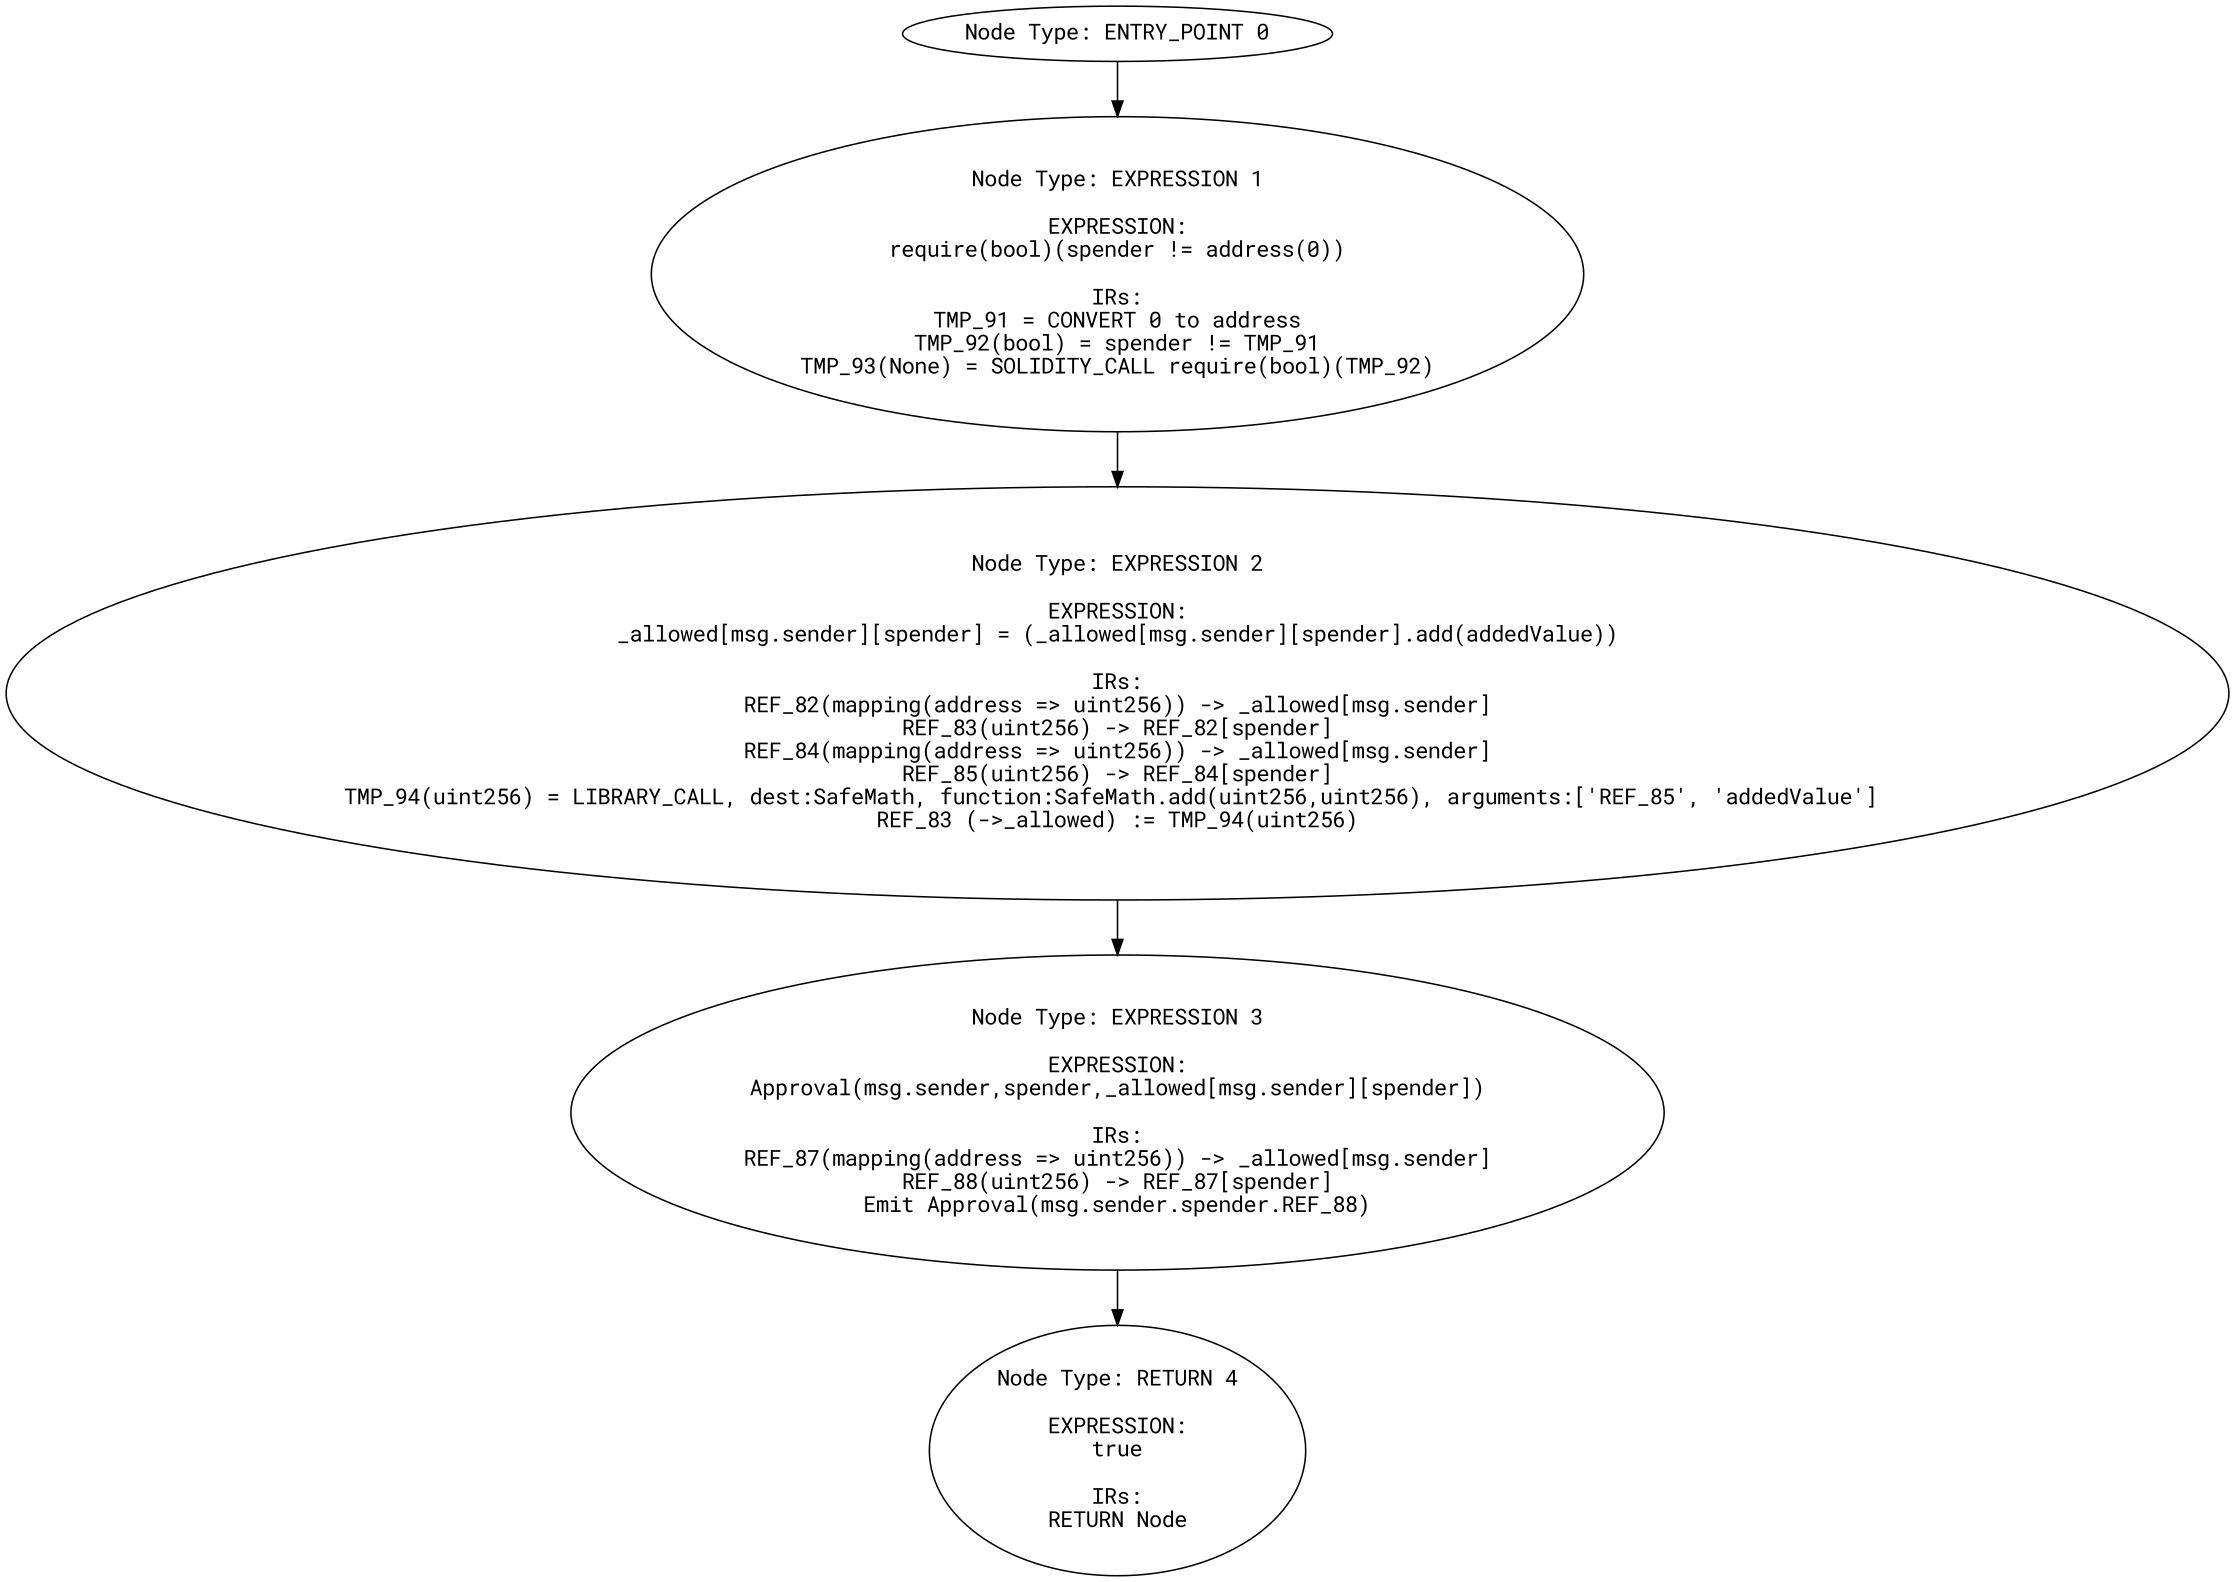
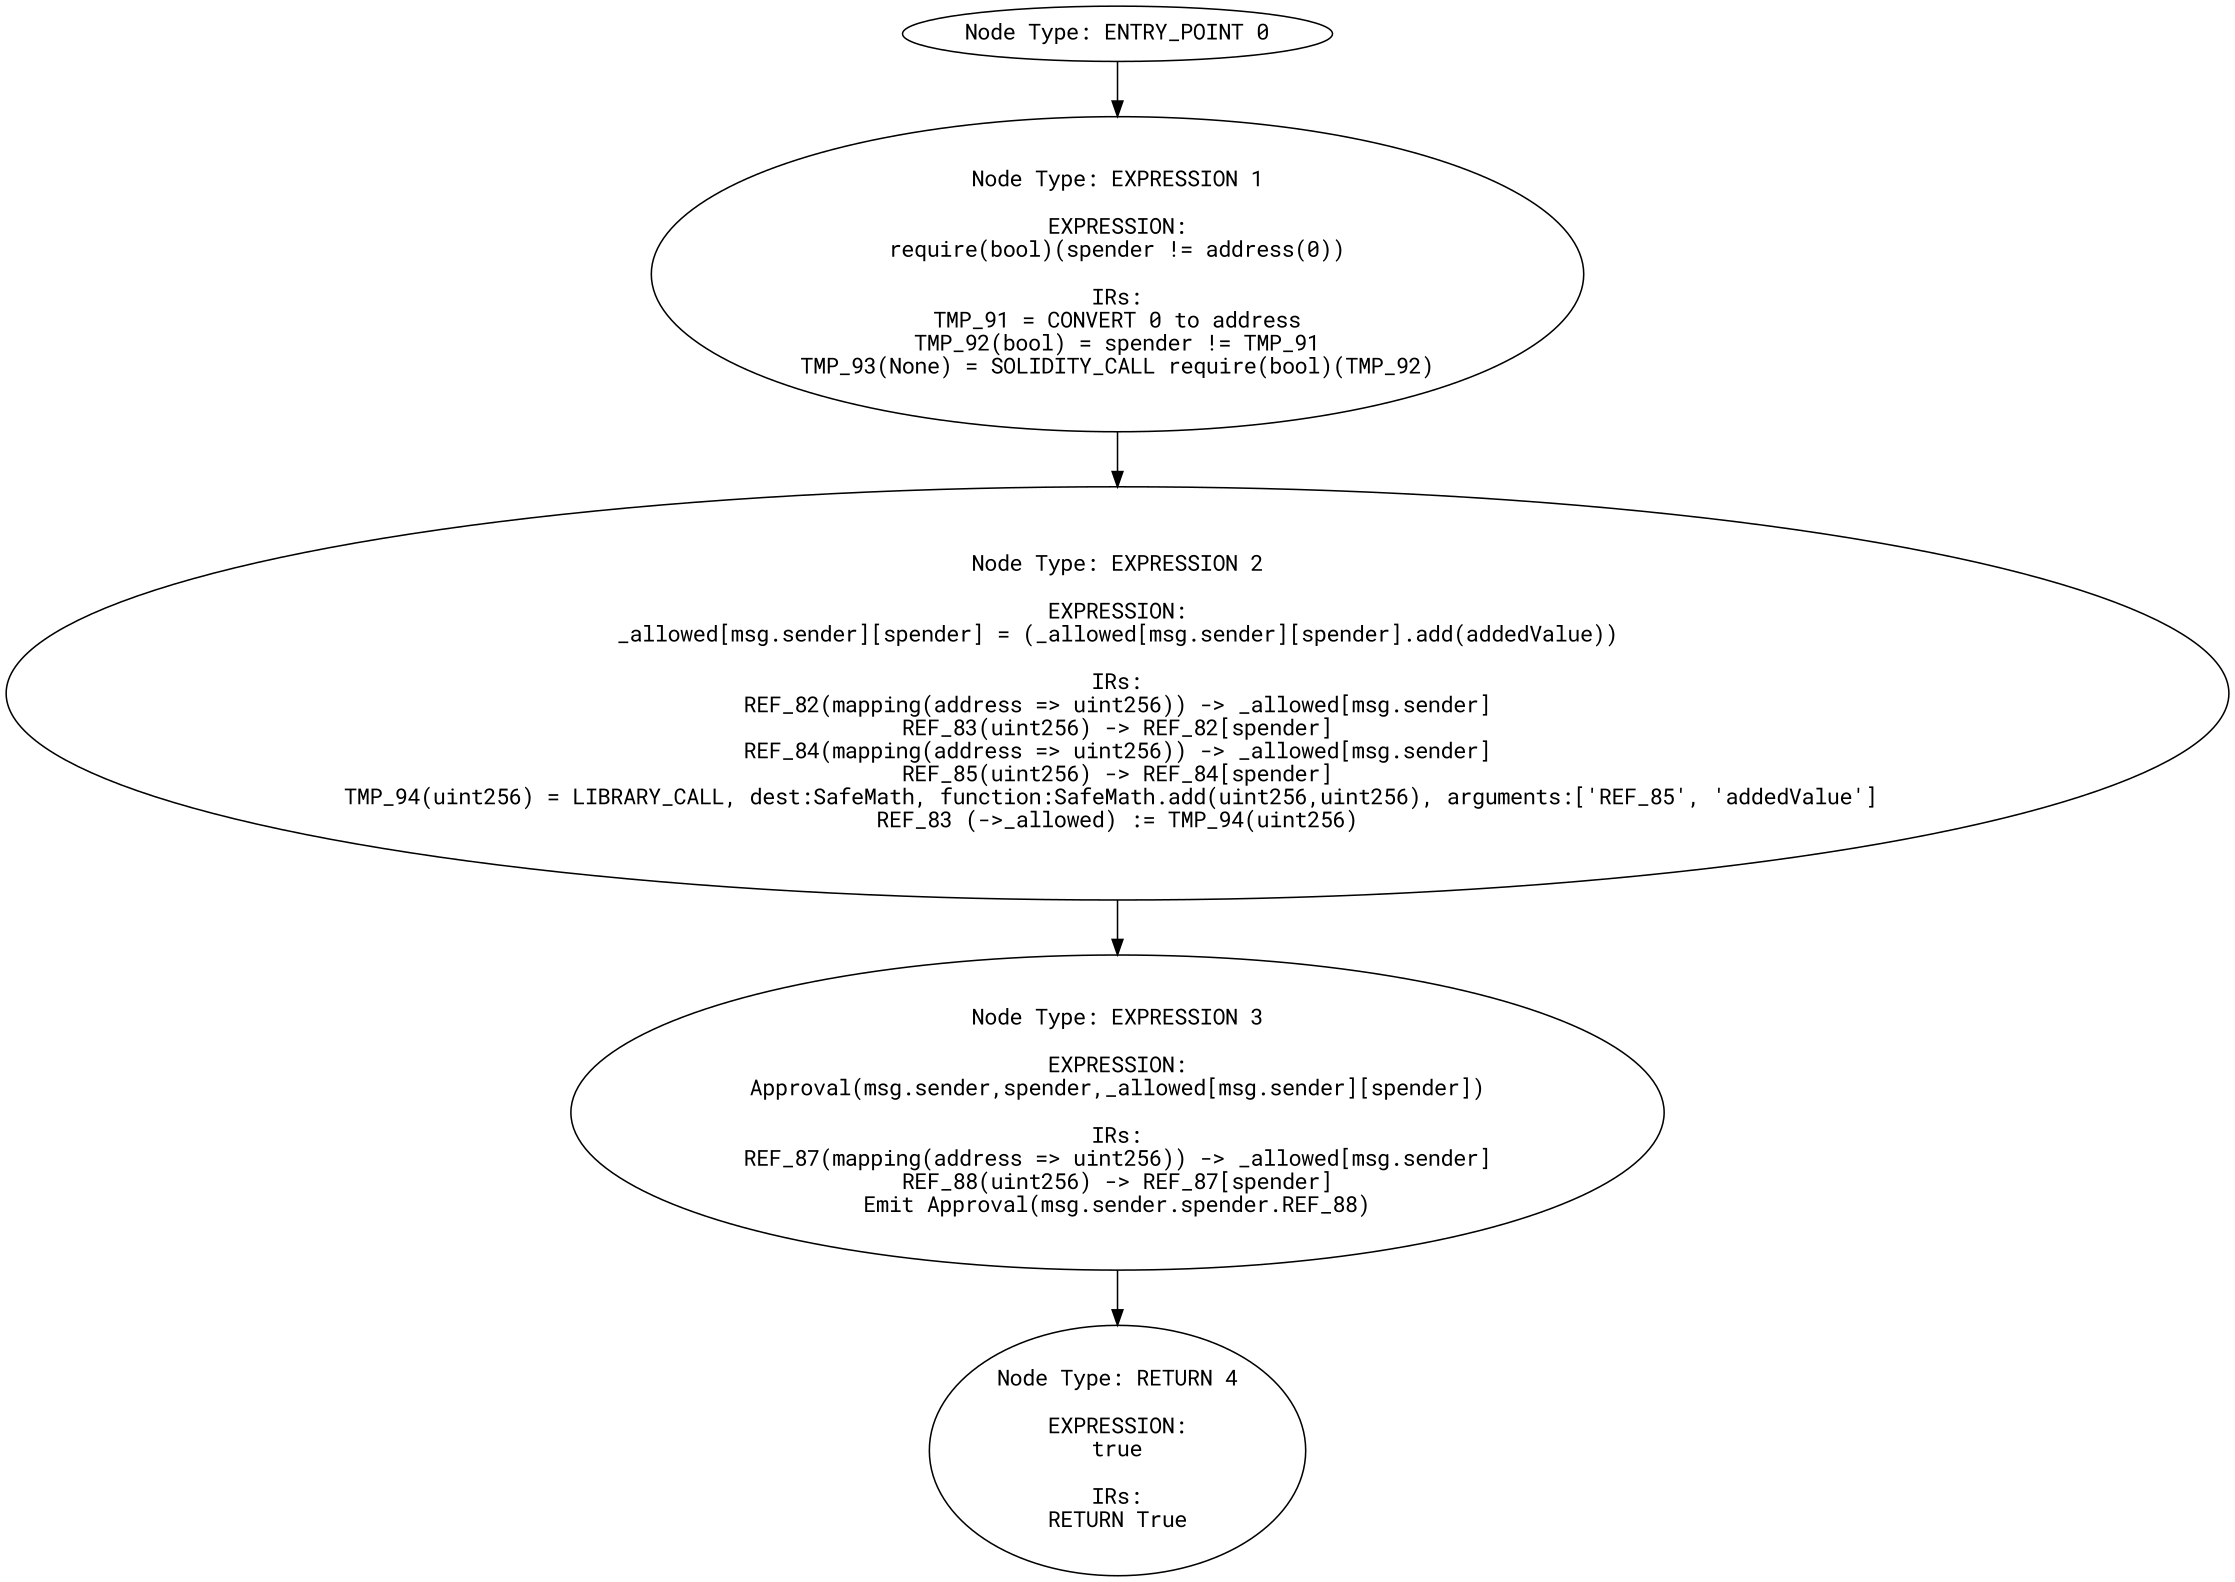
  digraph {
    fontname="Roboto Mono"
    node [fontname="Roboto Mono"]
    edge [fontname="Roboto Mono"]
    n1 [label="Node Type: ENTRY_POINT 0\n"]
    n2 [label="Node Type: EXPRESSION 1\n\nEXPRESSION:\nrequire(bool)(spender != address(0))\n\nIRs:\nTMP_91 = CONVERT 0 to address\nTMP_92(bool) = spender != TMP_91\nTMP_93(None) = SOLIDITY_CALL require(bool)(TMP_92)"]
    n3 [label="Node Type: EXPRESSION 2\n\nEXPRESSION:\n_allowed[msg.sender][spender] = (_allowed[msg.sender][spender].add(addedValue))\n\nIRs:\nREF_82(mapping(address => uint256)) -> _allowed[msg.sender]\nREF_83(uint256) -> REF_82[spender]\nREF_84(mapping(address => uint256)) -> _allowed[msg.sender]\nREF_85(uint256) -> REF_84[spender]\nTMP_94(uint256) = LIBRARY_CALL, dest:SafeMath, function:SafeMath.add(uint256,uint256), arguments:['REF_85', 'addedValue'] \nREF_83 (->_allowed) := TMP_94(uint256)"]
    n4 [label="Node Type: EXPRESSION 3\n\nEXPRESSION:\nApproval(msg.sender,spender,_allowed[msg.sender][spender])\n\nIRs:\nREF_87(mapping(address => uint256)) -> _allowed[msg.sender]\nREF_88(uint256) -> REF_87[spender]\nEmit Approval(msg.sender.spender.REF_88)"]
-   n5 [label="Node Type: RETURN 4\n\nEXPRESSION:\ntrue\n\nIRs:\nRETURN Node"]
+   n5 [label="Node Type: RETURN 4\n\nEXPRESSION:\ntrue\n\nIRs:\nRETURN True"]
    n1 -> n2
    n2 -> n3
    n3 -> n4
    n4 -> n5
  }
